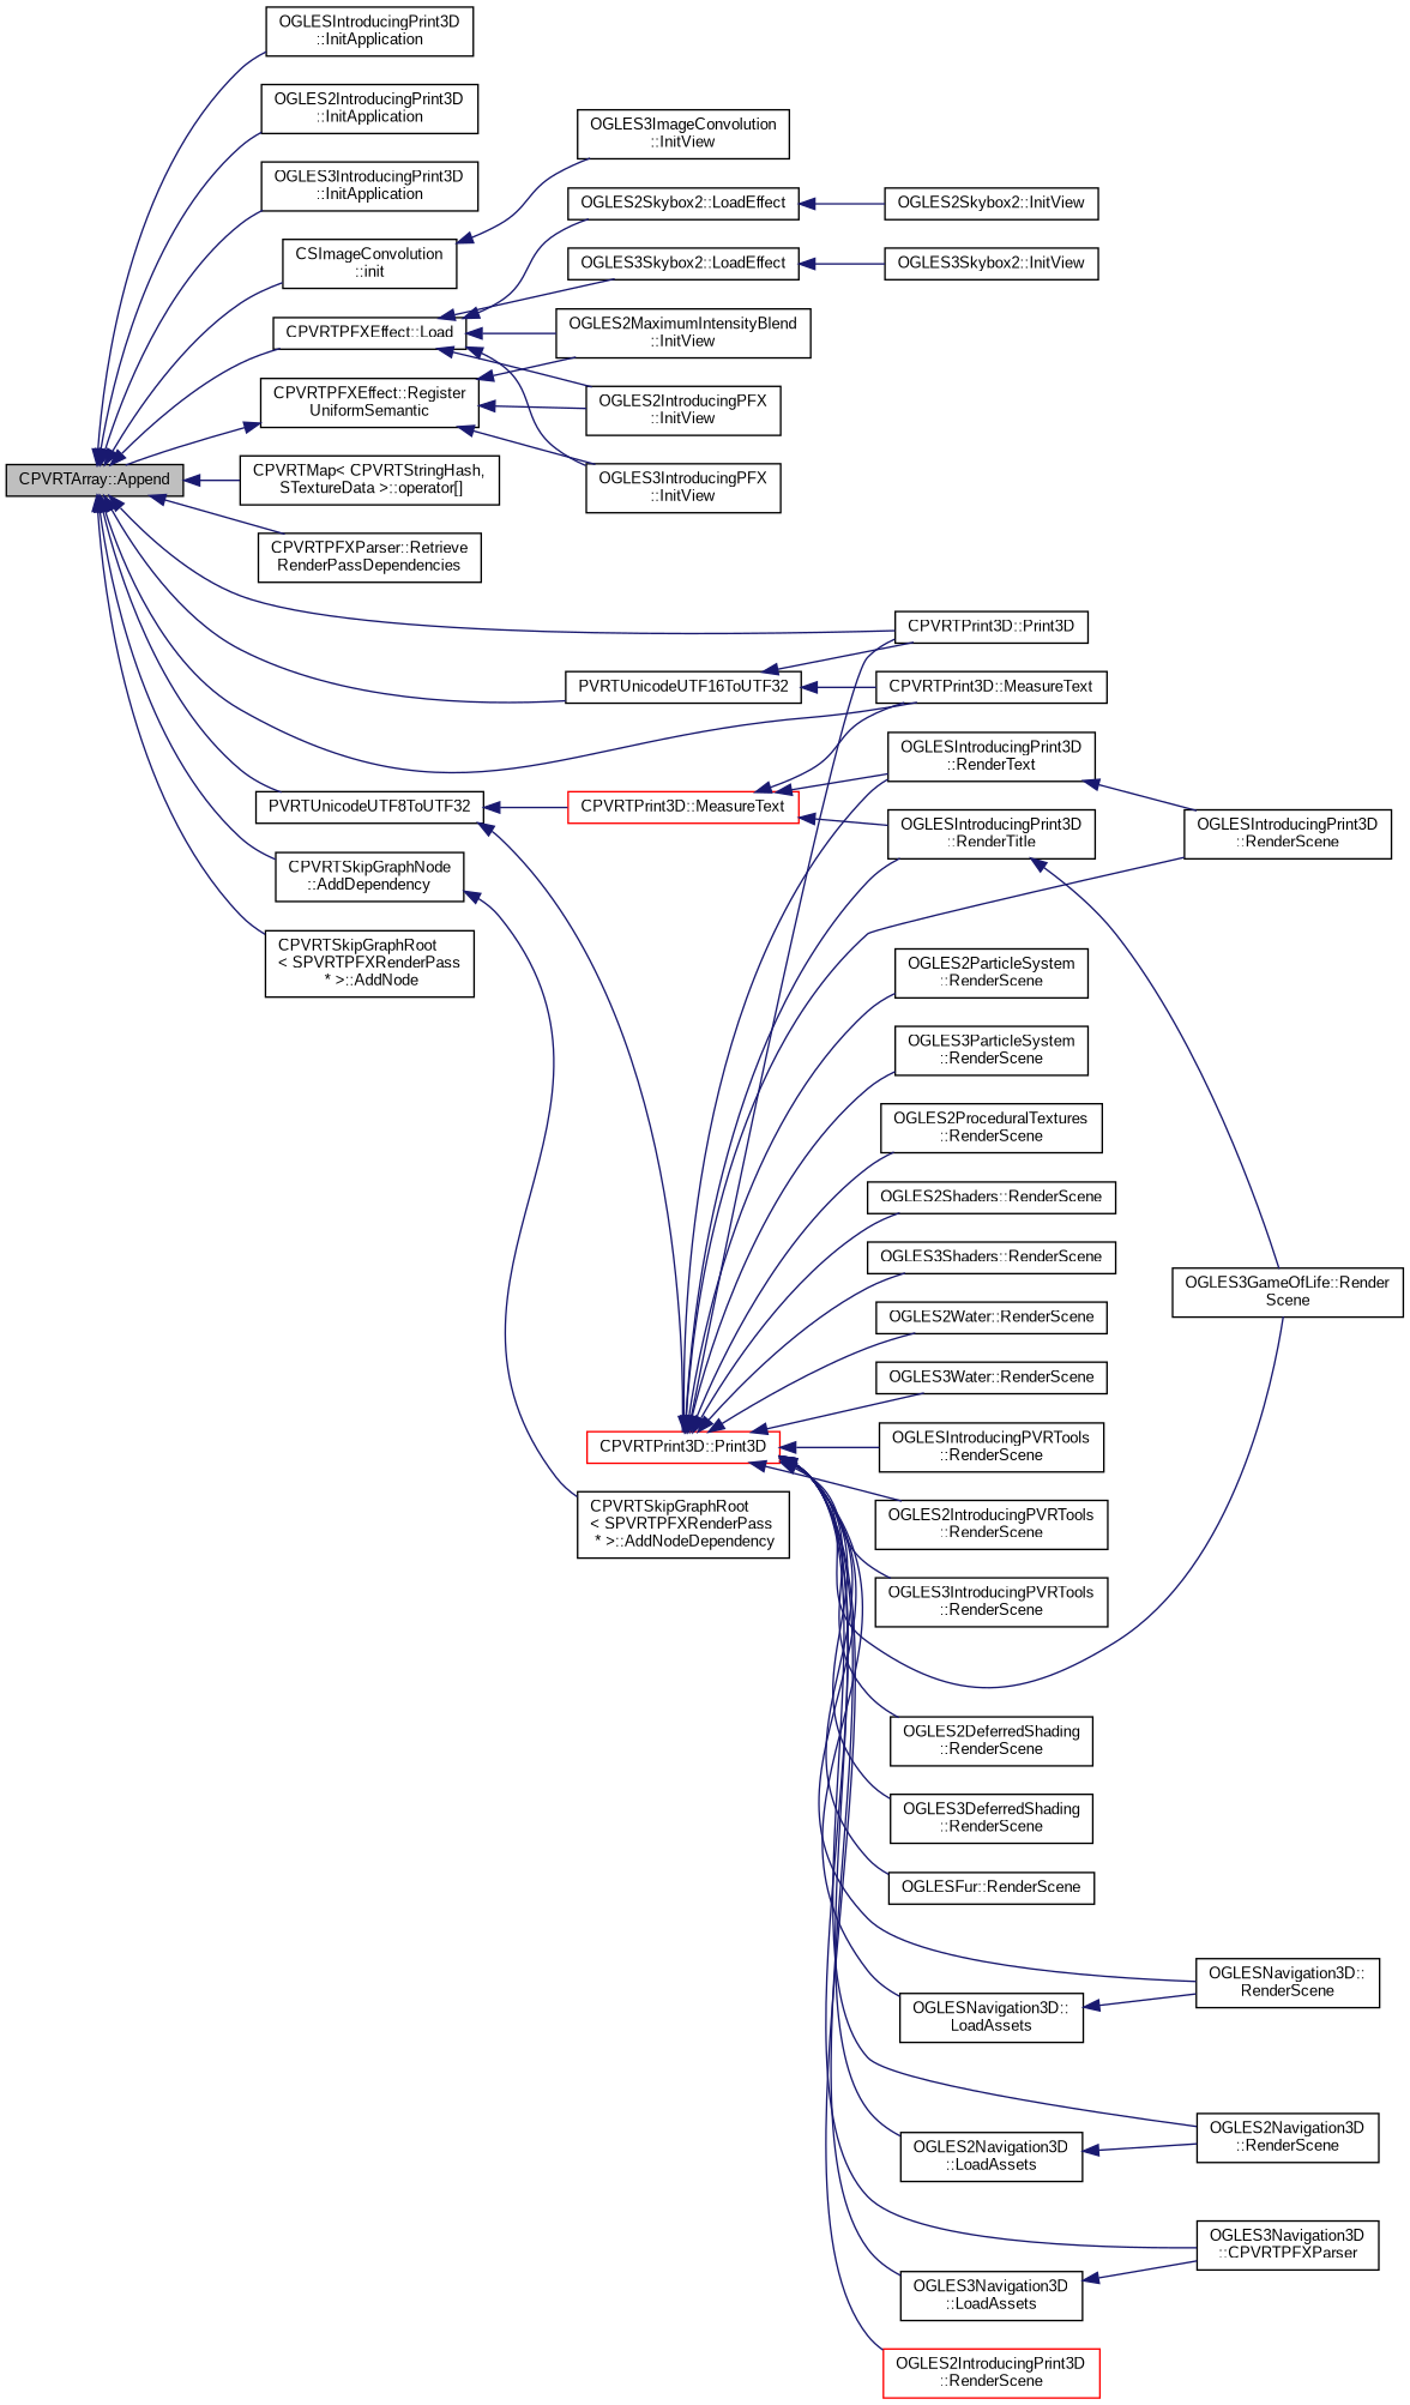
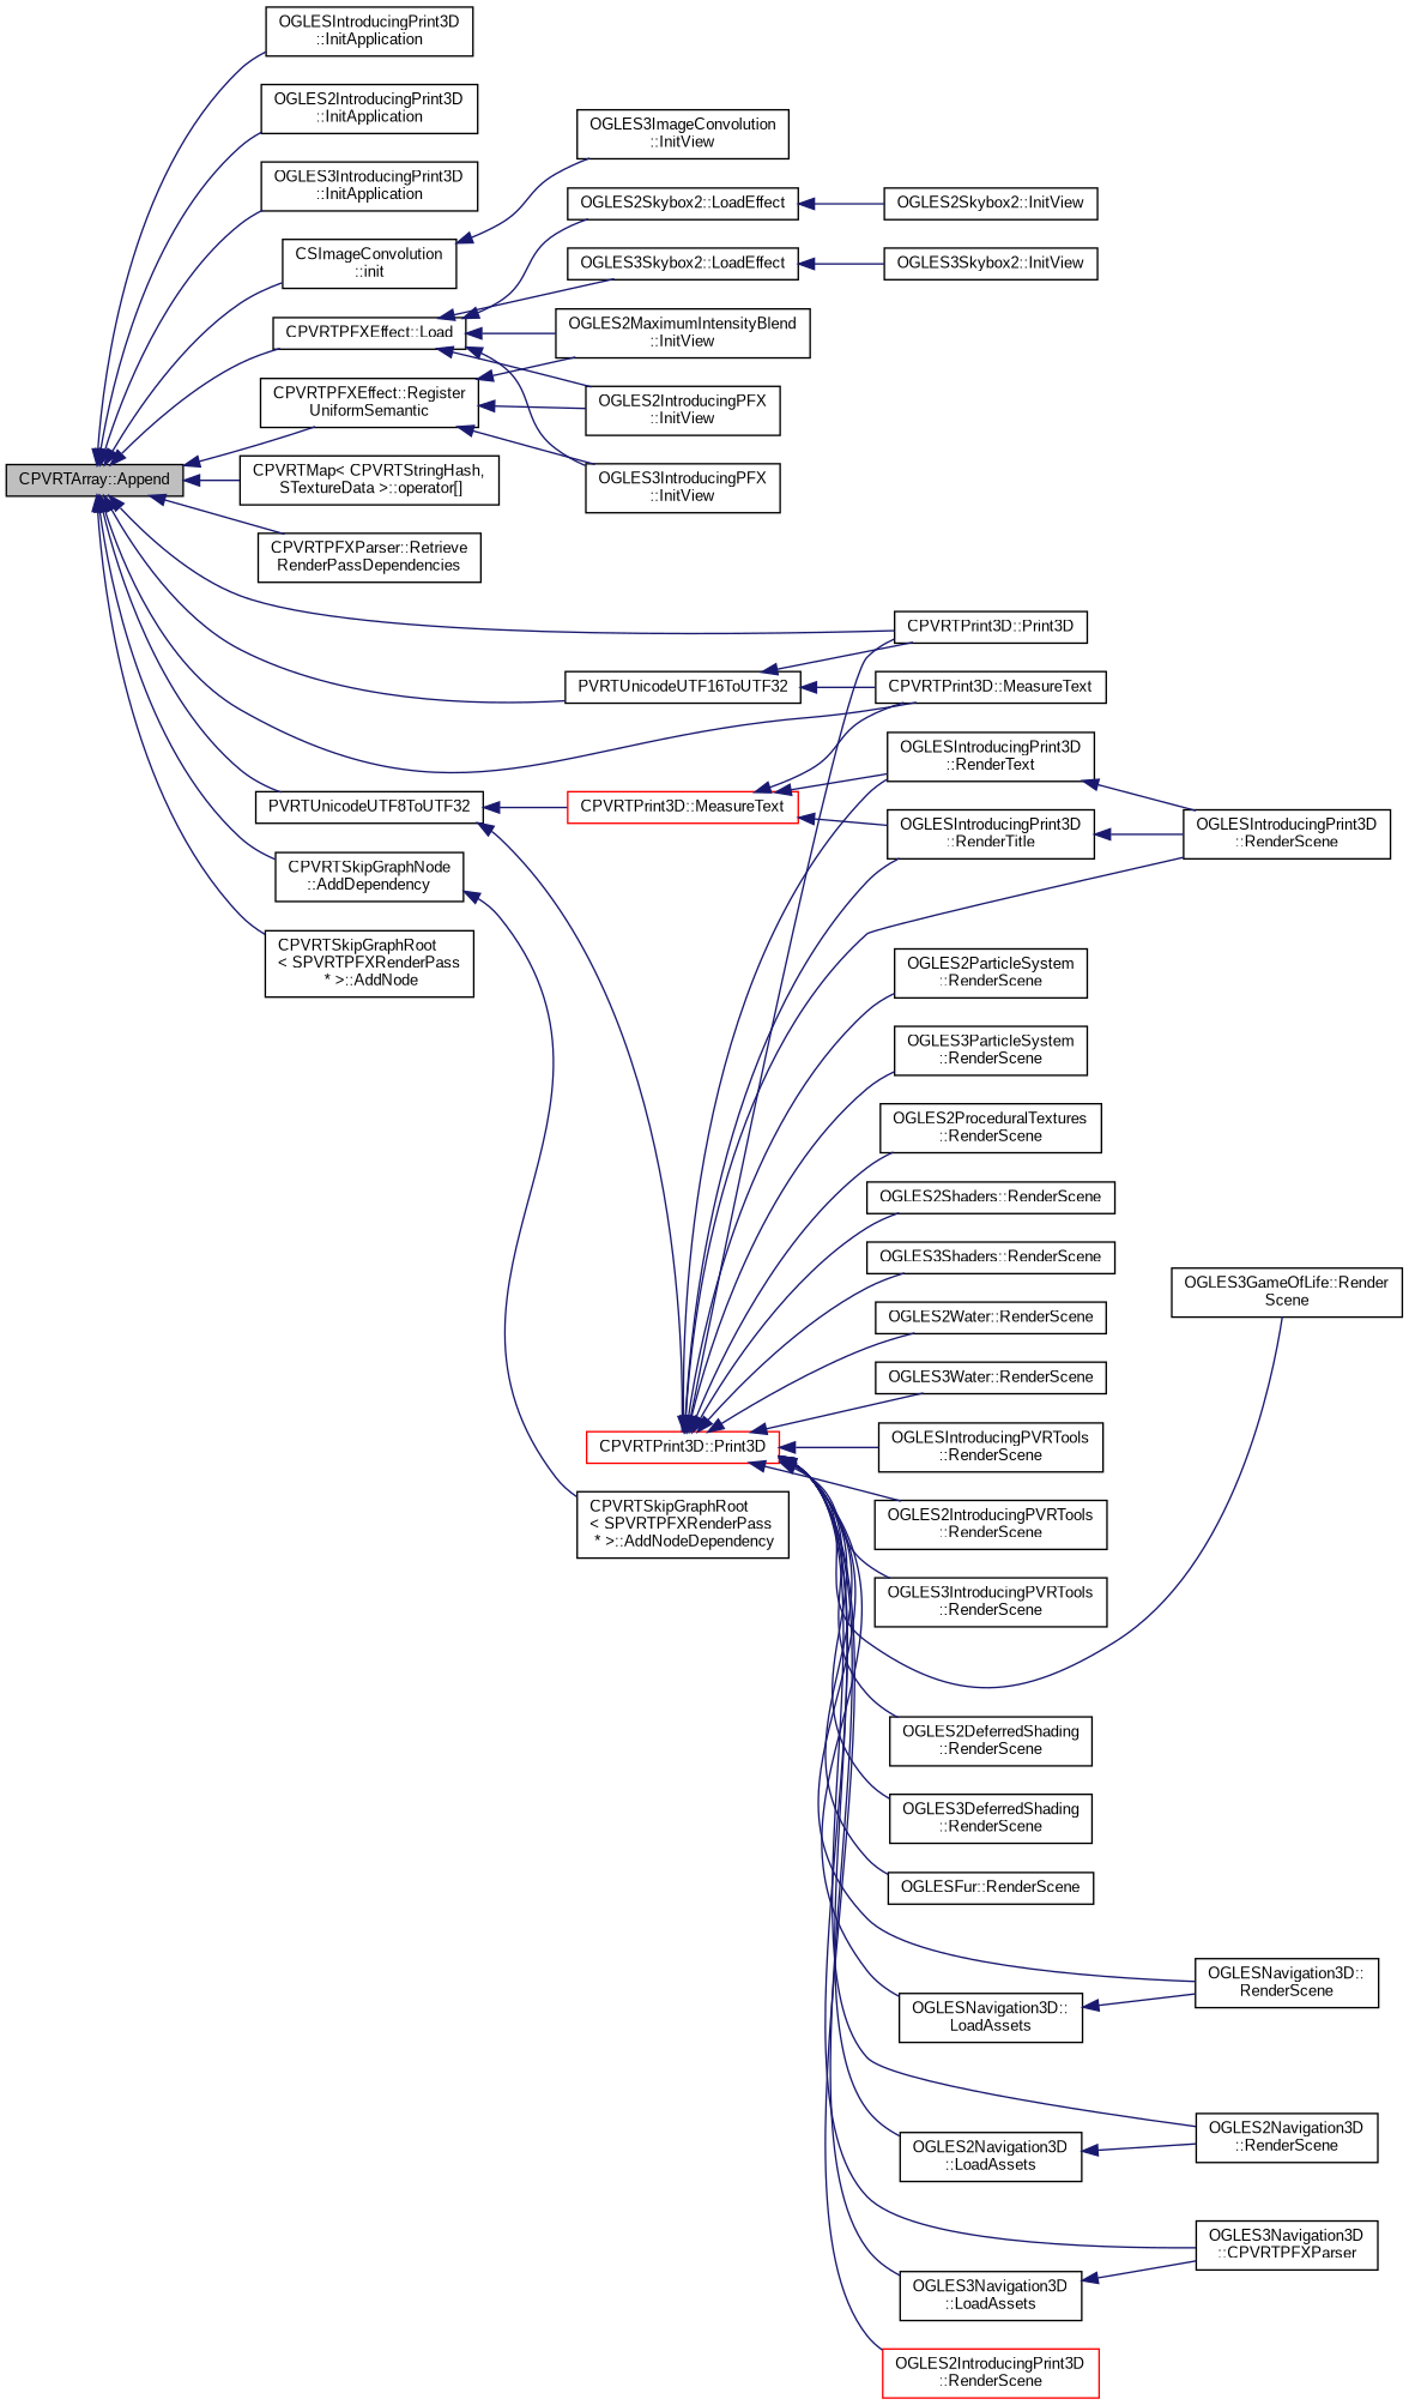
  digraph {
    fontname="Liberation Sans"
    rankdir=LR
    node [color=black fillcolor=white fontname="Liberation Sans" fontsize=10 shape=record style=filled]
    edge [color=midnightblue dir=back fontname="Liberation Sans" fontsize=10 labelfontname=Helvetica labelfontsize=10 style=solid]
    n1 [fillcolor=grey75 fontcolor=black height=0.2 label="CPVRTArray::Append" width=0.4]
    n2 [height=0.2 label="OGLESIntroducingPrint3D\l::InitApplication" width=0.4]
    n3 [height=0.2 label="OGLES2IntroducingPrint3D\l::InitApplication" width=0.4]
    n4 [height=0.2 label="OGLES3IntroducingPrint3D\l::InitApplication" width=0.4]
    n5 [height=0.2 label="CSImageConvolution\l::init" width=0.4]
    n6 [height=0.2 label="CPVRTPFXEffect::Load" width=0.4]
    n7 [height=0.2 label="CPVRTPFXEffect::Register\lUniformSemantic" width=0.4]
    n8 [height=0.2 label="CPVRTMap\< CPVRTStringHash,\l STextureData \>::operator[]" width=0.4]
    n9 [height=0.2 label="CPVRTPFXParser::Retrieve\lRenderPassDependencies" width=0.4]
    n10 [height=0.2 label="CPVRTPrint3D::Print3D" width=0.4]
    n11 [height=0.2 label="CPVRTPrint3D::MeasureText" width=0.4]
    n12 [height=0.2 label="CPVRTSkipGraphNode\l::AddDependency" width=0.4]
    n13 [height=0.2 label="CPVRTSkipGraphRoot\l\< SPVRTPFXRenderPass\l * \>::AddNode" width=0.4]
    n14 [height=0.2 label=PVRTUnicodeUTF8ToUTF32 width=0.4]
    n15 [height=0.2 label=PVRTUnicodeUTF16ToUTF32 width=0.4]
    n16 [height=0.2 label="OGLES3ImageConvolution\l::InitView" width=0.4]
    n17 [height=0.2 label="OGLES2Skybox2::LoadEffect" width=0.4]
    n18 [height=0.2 label="OGLES3Skybox2::LoadEffect" width=0.4]
    n19 [height=0.2 label="OGLES2IntroducingPFX\l::InitView" width=0.4]
    n20 [height=0.2 label="OGLES3IntroducingPFX\l::InitView" width=0.4]
    n21 [height=0.2 label="OGLES2MaximumIntensityBlend\l::InitView" width=0.4]
    n22 [height=0.2 label="CPVRTSkipGraphRoot\l\< SPVRTPFXRenderPass\l * \>::AddNodeDependency" width=0.4]
    n23 [color=red height=0.2 label="CPVRTPrint3D::Print3D" width=0.4]
    n24 [color=red height=0.2 label="CPVRTPrint3D::MeasureText" width=0.4]
    n25 [height=0.2 label="OGLES2Skybox2::InitView" width=0.4]
    n26 [height=0.2 label="OGLES3Skybox2::InitView" width=0.4]
    n27 [height=0.2 label="OGLES2DeferredShading\l::RenderScene" width=0.4]
    n28 [height=0.2 label="OGLES3DeferredShading\l::RenderScene" width=0.4]
    n29 [height=0.2 label="OGLESFur::RenderScene" width=0.4]
    n30 [height=0.2 label="OGLES3GameOfLife::Render\lScene" width=0.4]
    n31 [height=0.2 label="OGLESNavigation3D::\lLoadAssets" width=0.4]
    n32 [height=0.2 label="OGLESNavigation3D::\lRenderScene" width=0.4]
    n33 [height=0.2 label="OGLES2Navigation3D\l::LoadAssets" width=0.4]
    n34 [height=0.2 label="OGLES2Navigation3D\l::RenderScene" width=0.4]
    n35 [height=0.2 label="OGLES3Navigation3D\l::LoadAssets" width=0.4]
    n36 [height=0.2 label="OGLES3Navigation3D\l::CPVRTPFXParser" width=0.4]
    n37 [height=0.2 label="OGLES2ParticleSystem\l::RenderScene" width=0.4]
    n38 [height=0.2 label="OGLES3ParticleSystem\l::RenderScene" width=0.4]
    n39 [height=0.2 label="OGLES2ProceduralTextures\l::RenderScene" width=0.4]
    n40 [height=0.2 label="OGLES2Shaders::RenderScene" width=0.4]
    n41 [height=0.2 label="OGLES3Shaders::RenderScene" width=0.4]
    n42 [height=0.2 label="OGLES2Water::RenderScene" width=0.4]
    n43 [height=0.2 label="OGLES3Water::RenderScene" width=0.4]
    n44 [height=0.2 label="OGLESIntroducingPVRTools\l::RenderScene" width=0.4]
    n45 [height=0.2 label="OGLES2IntroducingPVRTools\l::RenderScene" width=0.4]
    n46 [height=0.2 label="OGLES3IntroducingPVRTools\l::RenderScene" width=0.4]
    n47 [height=0.2 label="OGLESIntroducingPrint3D\l::RenderScene" width=0.4]
    n48 [height=0.2 label="OGLESIntroducingPrint3D\l::RenderTitle" width=0.4]
    n49 [height=0.2 label="OGLESIntroducingPrint3D\l::RenderText" width=0.4]
    n50 [color=red height=0.2 label="OGLES2IntroducingPrint3D\l::RenderScene" width=0.4]
    n1 -> n2
    n1 -> n3
    n1 -> n4
    n1 -> n5
    n1 -> n6
-   n7 -> n1
+   n1 -> n7
    n1 -> n8
    n1 -> n9
    n1 -> n10
    n1 -> n11
    n1 -> n12
    n1 -> n13
    n1 -> n14
    n1 -> n15
    n5 -> n16
    n6 -> n17
    n6 -> n18
    n6 -> n19
    n6 -> n20
    n6 -> n21
    n7 -> n19
    n7 -> n20
    n7 -> n21
    n12 -> n22
    n14 -> n23
    n14 -> n24
    n15 -> n10
    n15 -> n11
    n17 -> n25
    n18 -> n26
    n23 -> n10
    n23 -> n27
    n23 -> n28
    n23 -> n29
    n23 -> n30
    n23 -> n31
    n23 -> n32
    n23 -> n33
    n23 -> n34
    n23 -> n35
    n23 -> n36
    n23 -> n37
    n23 -> n38
    n23 -> n39
    n23 -> n40
    n23 -> n41
    n23 -> n42
    n23 -> n43
    n23 -> n44
    n23 -> n45
    n23 -> n46
    n23 -> n47
    n23 -> n48
    n23 -> n49
    n23 -> n50
    n24 -> n11
    n24 -> n48
    n24 -> n49
    n31 -> n32
    n33 -> n34
    n35 -> n36
-   n48 -> n30
+   n48 -> n47
    n49 -> n47
  }
